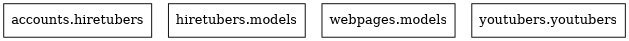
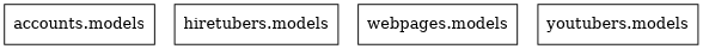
  digraph {
    rankdir=BT
    node [color=black shape=box style=solid]
-   n1 [label="accounts.hiretubers"]
+   n1 [label="accounts.models"]
    n2 [label="hiretubers.models"]
    n3 [label="webpages.models"]
-   n4 [label="youtubers.youtubers"]
+   n4 [label="youtubers.models"]
  }
